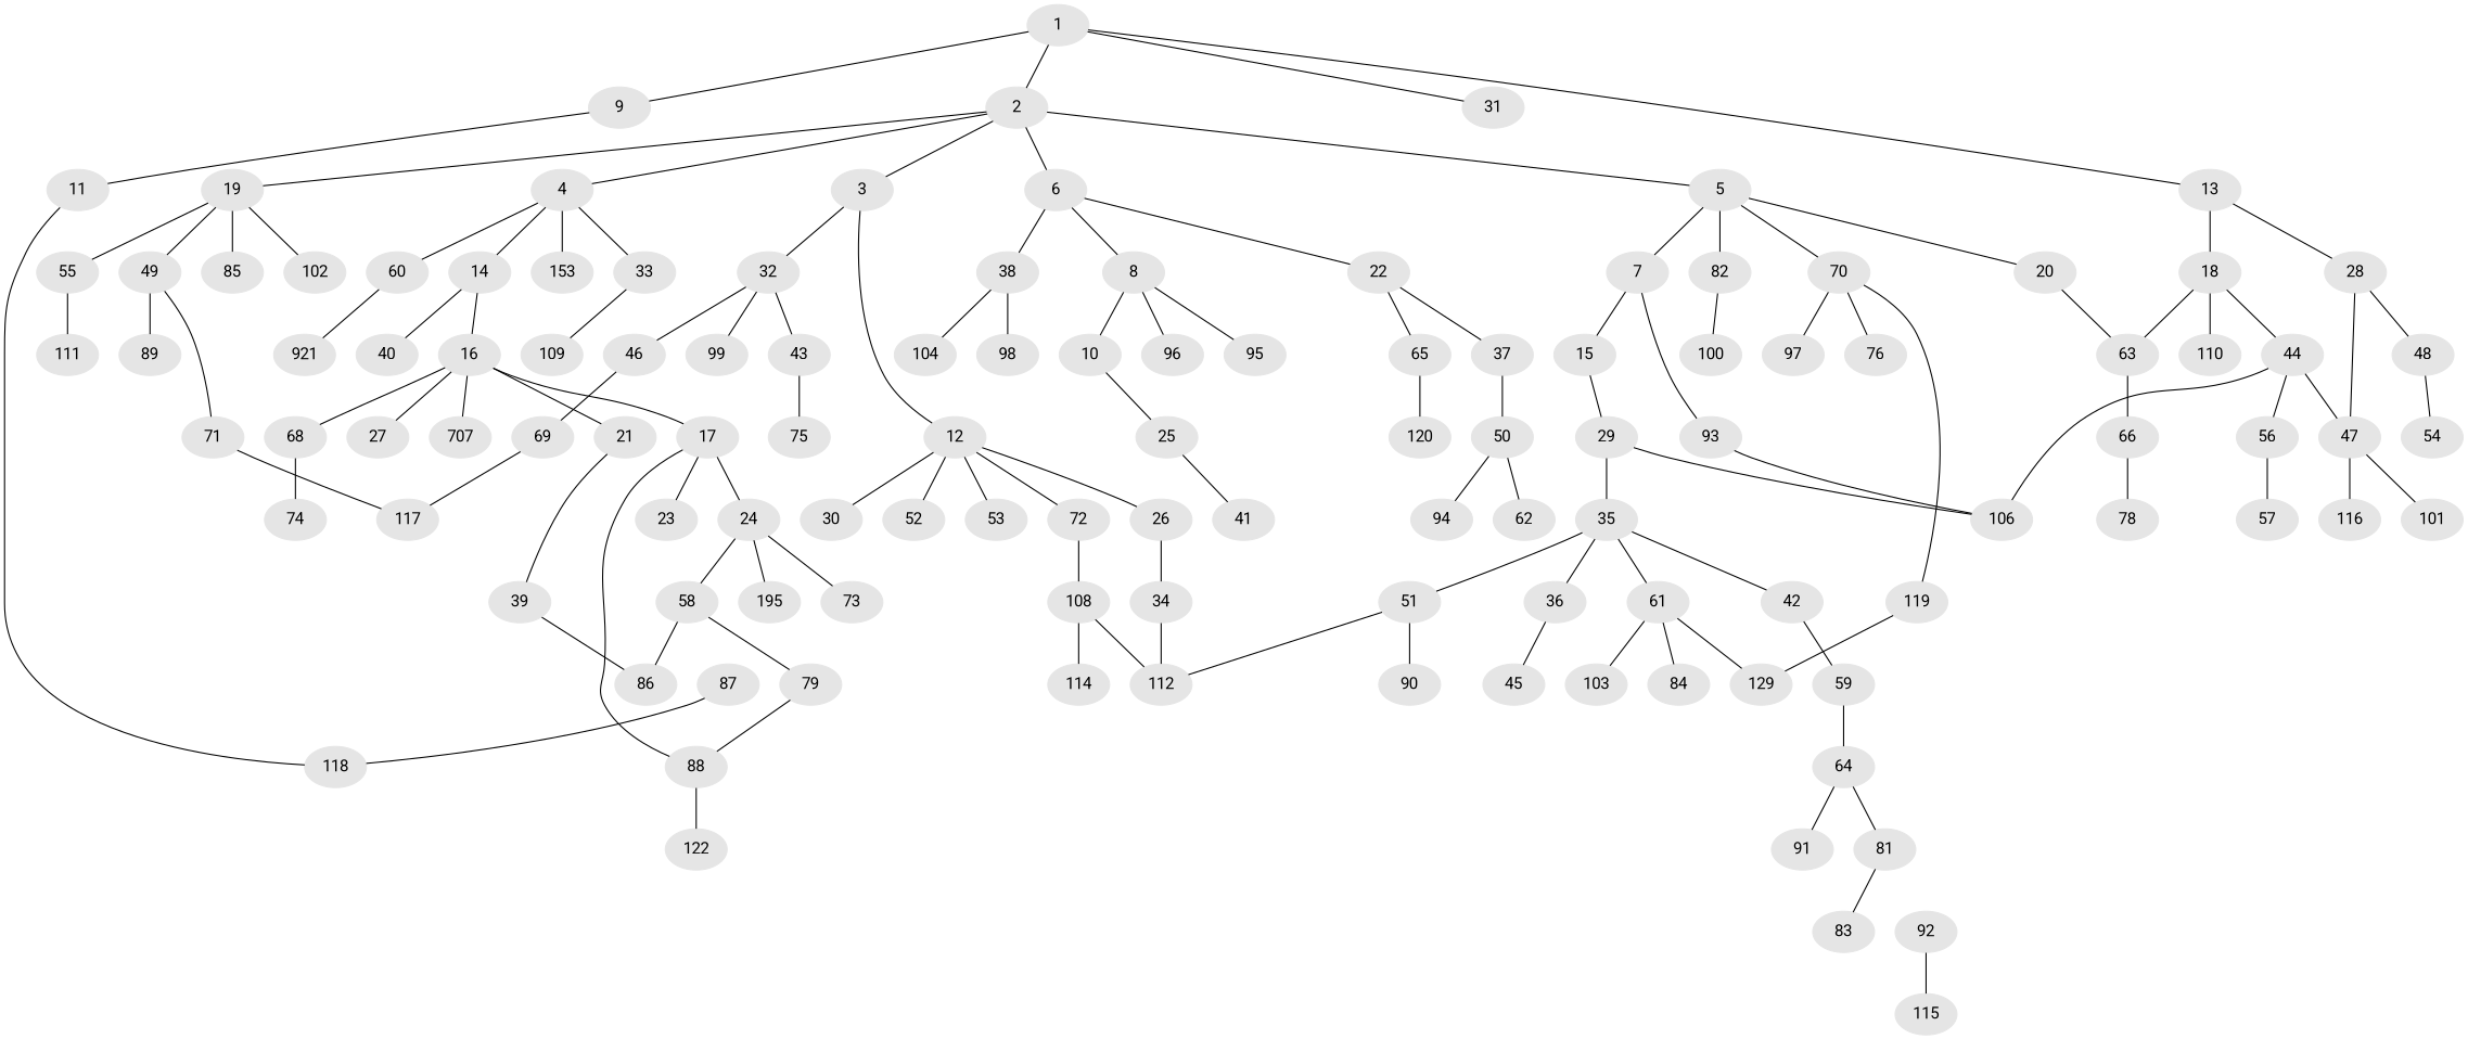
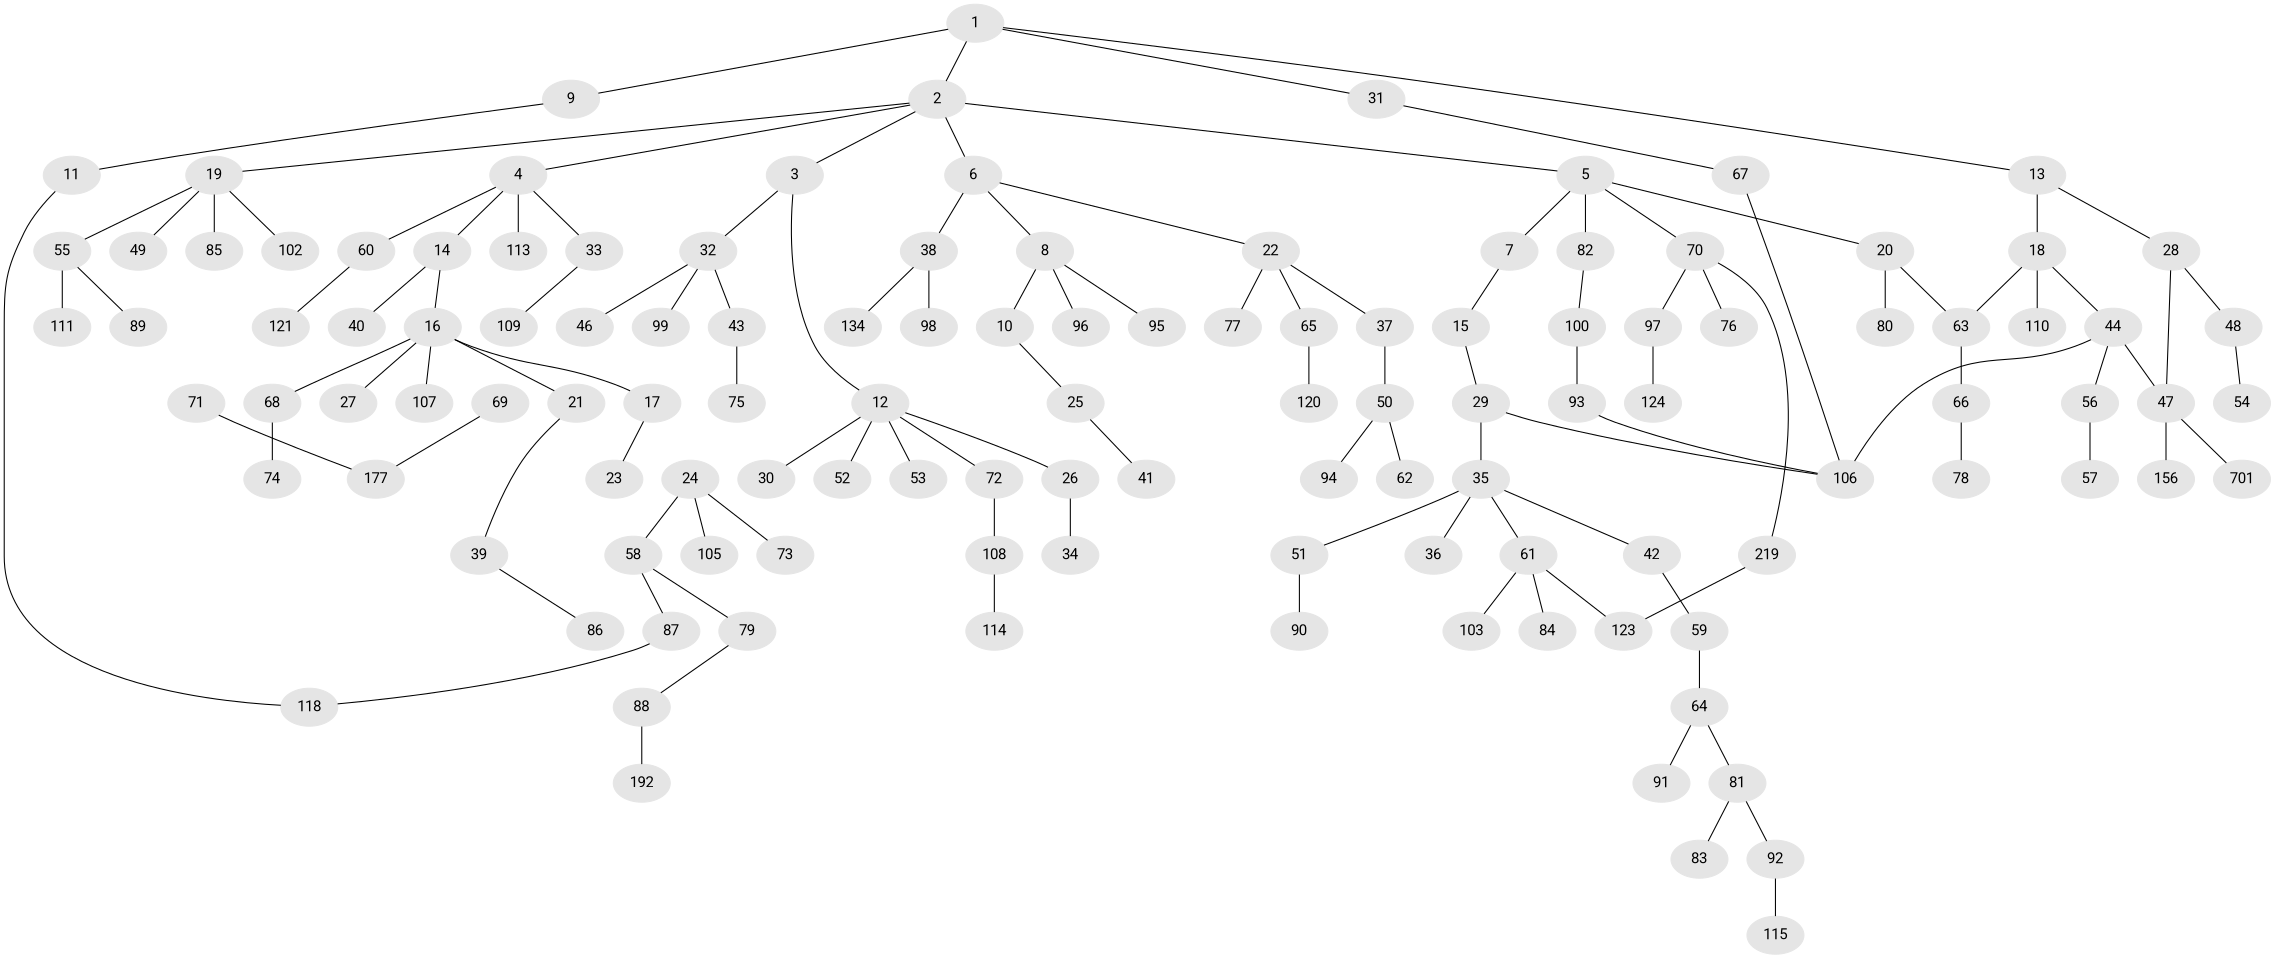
  graph {
    fontname=Roboto
    node [color=gray90 fontname=Roboto style=filled]
    edge [fontname=Roboto]
    1
    2
    9
    13
    31
    3
    4
    5
    6
    19
    11
    18
    28
+   67
    12
    32
    14
    33
    60
-   113 [label=153]
+   113
    7
    20
    70
    82
    8
    22
    38
    49
    55
    85
    102
    26
    30
    52
    53
    72
    43
    46
    99
    16
    40
    109
-   121 [label=921]
+   121
    15
    93
    63
+   80
    76
    97
-   119
+   119 [label=219]
    100
    10
    95
    96
    37
    65
+   77
    50
    98
-   104
+   104 [label=134]
    29
    106
    25
    118
    41
    34
    108
    44
    110
    47
    48
    17
    21
    27
    68
-   107 [label=707]
+   107
    35
    23
    24
    88
    39
    74
    58
    73
-   105 [label=195]
-   122
+   105
+   122 [label=192]
    56
    66
    71
    89
    111
    86
    120
    79
    87
-   112
-   101
-   116
+   101 [label=701]
+   116 [label=156]
    54
    36
    42
    51
    61
    75
    69
-   45
    59
    90
    84
    103
-   123 [label=129]
+   123
    62
    94
    64
    57
-   117
+   117 [label=177]
    81
    91
    78
    83
    92
+   124
    114
    115
    1 -- 2
    1 -- 9
    1 -- 13
    1 -- 31
    2 -- 3
    2 -- 4
    2 -- 5
    2 -- 6
    2 -- 19
    9 -- 11
    13 -- 18
    13 -- 28
+   31 -- 67
    3 -- 12
    3 -- 32
    4 -- 14
    4 -- 33
    4 -- 60
    4 -- 113
    5 -- 7
    5 -- 20
    5 -- 70
    5 -- 82
    6 -- 8
    6 -- 22
    6 -- 38
    19 -- 49
    19 -- 55
    19 -- 85
    19 -- 102
    11 -- 118
    18 -- 63
    18 -- 44
    18 -- 110
    28 -- 47
    28 -- 48
+   67 -- 106
    12 -- 26
    12 -- 30
    12 -- 52
    12 -- 53
    12 -- 72
    32 -- 43
    32 -- 46
    32 -- 99
    14 -- 16
    14 -- 40
    33 -- 109
    60 -- 121
    7 -- 15
-   7 -- 93
+   100 -- 93
    20 -- 63
+   20 -- 80
    70 -- 76
    70 -- 97
    70 -- 119
    82 -- 100
    8 -- 10
    8 -- 95
    8 -- 96
    22 -- 37
    22 -- 65
+   22 -- 77
    38 -- 98
    38 -- 104
-   49 -- 71
-   49 -- 89
+   55 -- 89
    55 -- 111
    26 -- 34
    72 -- 108
    43 -- 75
-   46 -- 69
    16 -- 17
    16 -- 21
    16 -- 27
    16 -- 68
    16 -- 107
    15 -- 29
    93 -- 106
    63 -- 66
+   97 -- 124
    119 -- 123
    10 -- 25
    37 -- 50
    65 -- 120
    50 -- 62
    50 -- 94
    29 -- 106
    29 -- 35
    25 -- 41
-   34 -- 112
-   108 -- 112
    108 -- 114
    44 -- 106
    44 -- 47
    44 -- 56
    47 -- 101
    47 -- 116
    48 -- 54
    17 -- 23
-   17 -- 24
-   17 -- 88
    21 -- 39
    68 -- 74
    35 -- 36
    35 -- 42
    35 -- 51
    35 -- 61
    24 -- 58
    24 -- 73
    24 -- 105
    88 -- 122
    39 -- 86
    58 -- 79
-   58 -- 86
+   58 -- 87
    56 -- 57
    66 -- 78
    71 -- 117
    79 -- 88
    87 -- 118
-   36 -- 45
    42 -- 59
-   51 -- 112
    51 -- 90
    61 -- 84
    61 -- 103
    61 -- 123
    69 -- 117
    59 -- 64
    64 -- 81
    64 -- 91
    81 -- 83
+   81 -- 92
    92 -- 115
  }
